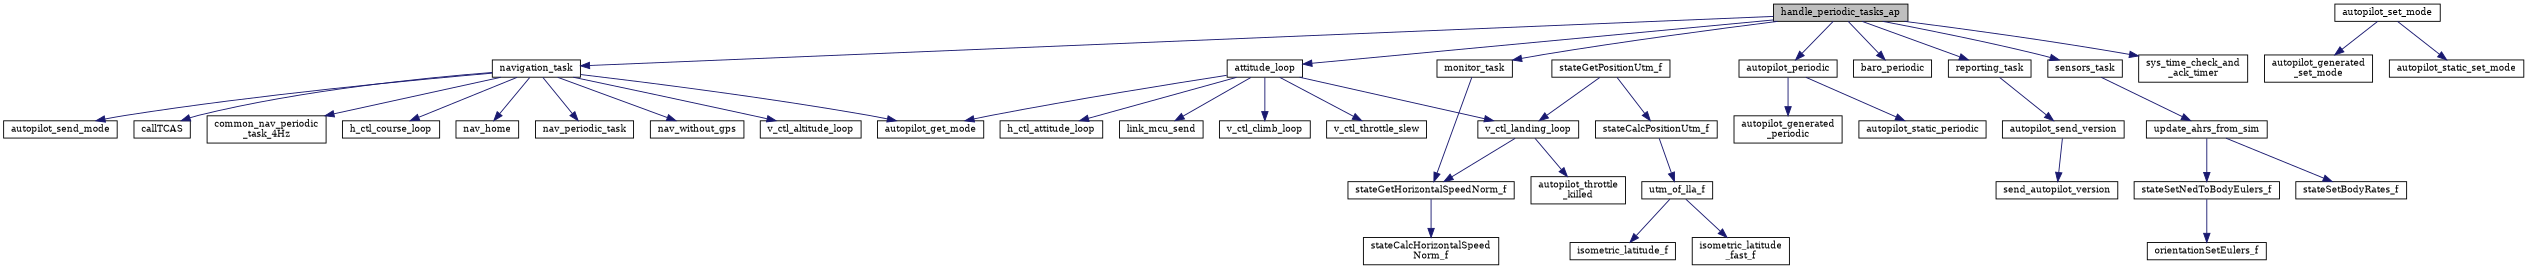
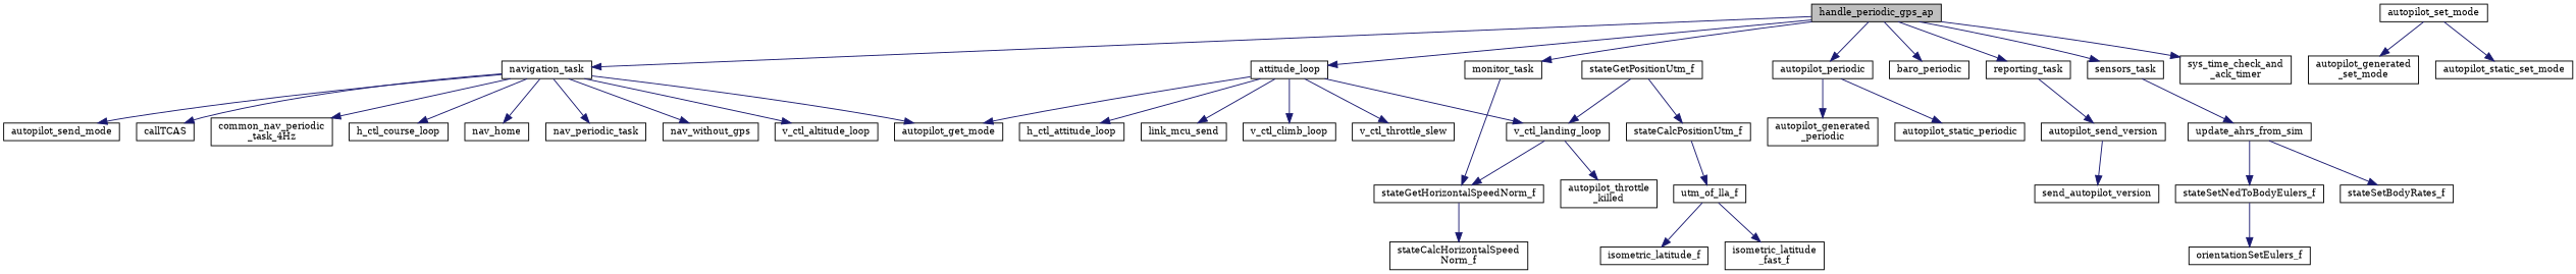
  digraph {
    fontname="DejaVu Serif"
    rankdir=TB
    node [color=black fillcolor=white fontname="DejaVu Serif" fontsize=10 shape=record style=filled]
    edge [color=midnightblue fontname="DejaVu Serif" fontsize=10 labelfontname=FreeSans labelfontsize=10 style=solid]
-   n1 [fillcolor=grey75 fontcolor=black height=0.2 label=handle_periodic_tasks_ap width=0.4]
+   n1 [fillcolor=grey75 fontcolor=black height=0.2 label=handle_periodic_gps_ap width=0.4]
    n2 [height=0.2 label=attitude_loop width=0.4]
    n3 [height=0.2 label=autopilot_periodic width=0.4]
    n4 [height=0.2 label=baro_periodic width=0.4]
    n5 [height=0.2 label=monitor_task width=0.4]
    n6 [height=0.2 label=navigation_task width=0.4]
    n7 [height=0.2 label=reporting_task width=0.4]
    n8 [height=0.2 label=sensors_task width=0.4]
    n9 [height=0.2 label="sys_time_check_and\l_ack_timer" width=0.4]
    n10 [height=0.2 label=autopilot_get_mode width=0.4]
    n11 [height=0.2 label=h_ctl_attitude_loop width=0.4]
    n12 [height=0.2 label=link_mcu_send width=0.4]
    n13 [height=0.2 label=v_ctl_climb_loop width=0.4]
    n14 [height=0.2 label=v_ctl_landing_loop width=0.4]
    n15 [height=0.2 label=v_ctl_throttle_slew width=0.4]
    n16 [height=0.2 label="autopilot_generated\l_periodic" width=0.4]
    n17 [height=0.2 label=autopilot_static_periodic width=0.4]
    n18 [height=0.2 label=stateGetHorizontalSpeedNorm_f width=0.4]
    n19 [height=0.2 label=autopilot_send_mode width=0.4]
    n20 [height=0.2 label=callTCAS width=0.4]
    n21 [height=0.2 label="common_nav_periodic\l_task_4Hz" width=0.4]
    n22 [height=0.2 label=h_ctl_course_loop width=0.4]
    n23 [height=0.2 label=nav_home width=0.4]
    n24 [height=0.2 label=nav_periodic_task width=0.4]
    n25 [height=0.2 label=nav_without_gps width=0.4]
    n26 [height=0.2 label=v_ctl_altitude_loop width=0.4]
    n27 [height=0.2 label=autopilot_send_version width=0.4]
    n28 [height=0.2 label=update_ahrs_from_sim width=0.4]
    n29 [height=0.2 label="autopilot_throttle\l_killed" width=0.4]
    n30 [height=0.2 label="stateCalcHorizontalSpeed\lNorm_f" width=0.4]
    n31 [height=0.2 label=stateGetPositionUtm_f width=0.4]
    n32 [height=0.2 label=stateCalcPositionUtm_f width=0.4]
    n33 [height=0.2 label=utm_of_lla_f width=0.4]
    n34 [height=0.2 label=isometric_latitude_f width=0.4]
    n35 [height=0.2 label="isometric_latitude\l_fast_f" width=0.4]
    n36 [height=0.2 label=autopilot_set_mode width=0.4]
    n37 [height=0.2 label="autopilot_generated\l_set_mode" width=0.4]
    n38 [height=0.2 label=autopilot_static_set_mode width=0.4]
    n39 [height=0.2 label=send_autopilot_version width=0.4]
    n40 [height=0.2 label=stateSetNedToBodyEulers_f width=0.4]
    n41 [height=0.2 label=stateSetBodyRates_f width=0.4]
    n42 [height=0.2 label=orientationSetEulers_f width=0.4]
    n1 -> n2
    n1 -> n3
    n1 -> n4
    n1 -> n5
    n1 -> n6
    n1 -> n7
    n1 -> n8
    n1 -> n9
    n2 -> n10
    n2 -> n11
    n2 -> n12
    n2 -> n13
    n2 -> n14
    n2 -> n15
    n3 -> n16
    n3 -> n17
    n5 -> n18
    n6 -> n10
    n6 -> n19
    n6 -> n20
    n6 -> n21
    n6 -> n22
    n6 -> n23
    n6 -> n24
    n6 -> n25
    n6 -> n26
    n7 -> n27
    n8 -> n28
    n14 -> n18
    n14 -> n29
    n18 -> n30
    n27 -> n39
    n28 -> n40
    n28 -> n41
    n31 -> n14
    n31 -> n32
    n32 -> n33
    n33 -> n34
    n33 -> n35
    n36 -> n37
    n36 -> n38
    n40 -> n42
  }
